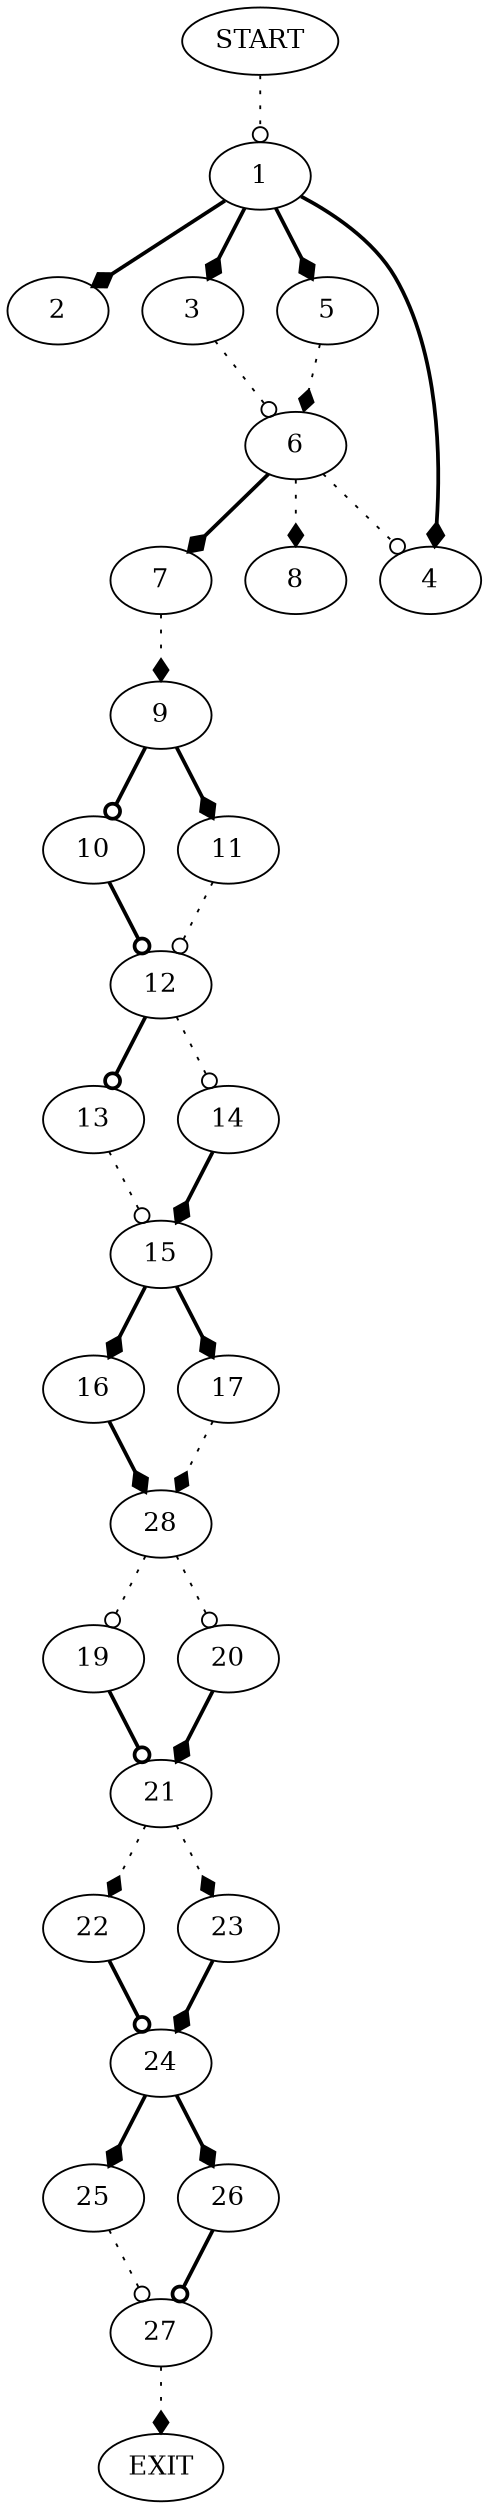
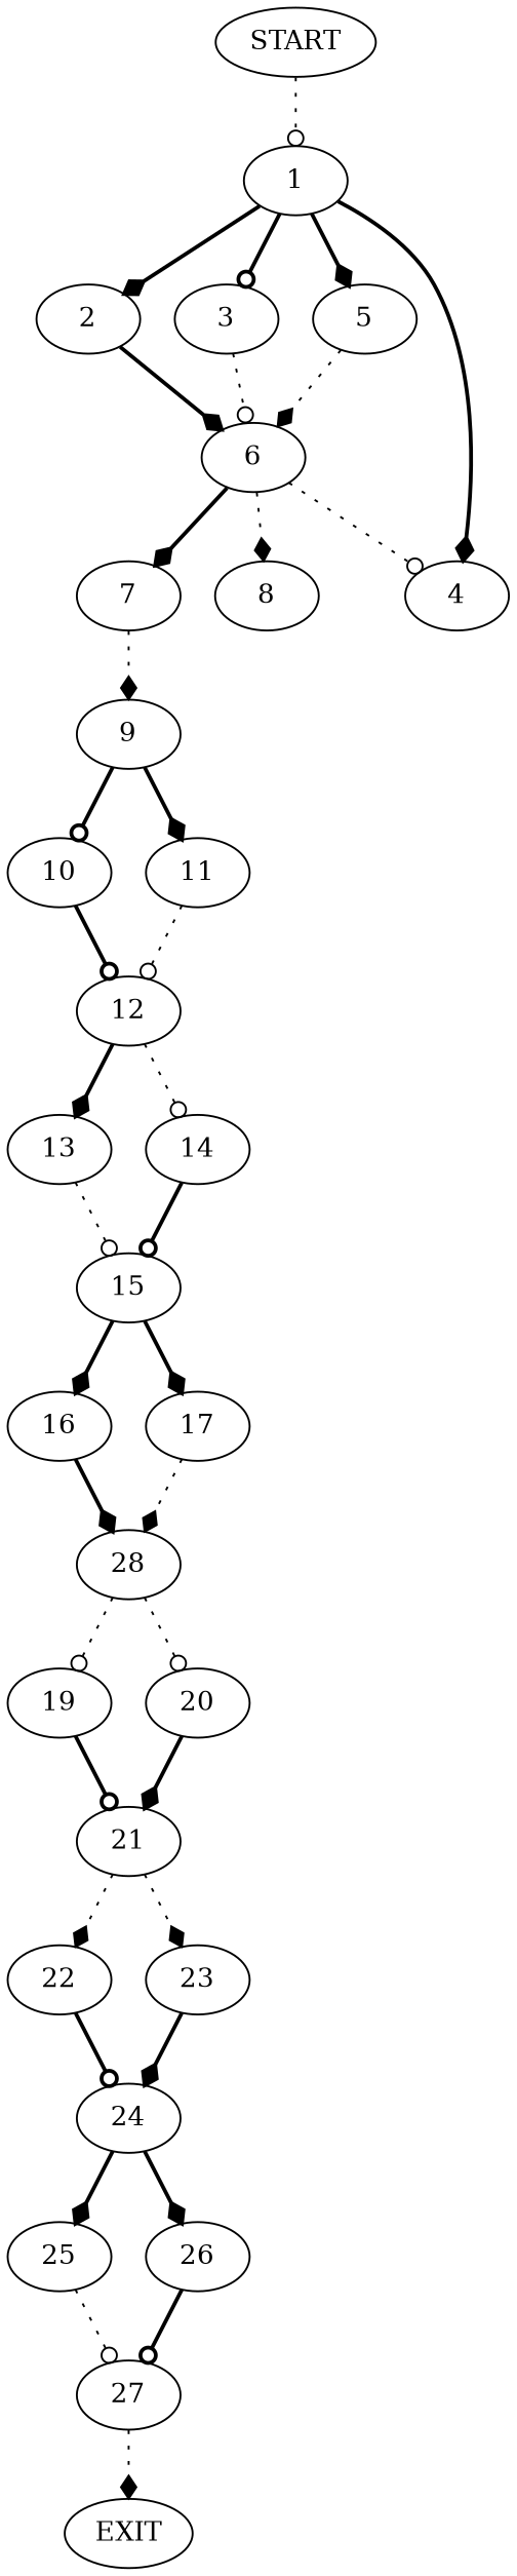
  digraph {
    edge [arrowhead=diamond style=bold]
    n1 [label=START]
    1
    2
    3
    4
    5
    n7 [label=EXIT]
    6
    7
    8
    9
    10
    11
    12
    13
    14
    15
    16
    17
    n20 [label=28]
    19
    20
    21
    22
    23
    24
    25
    26
    27
    n1 -> 1 [arrowhead=odot style=dotted]
    1 -> 2
-   1 -> 3
+   1 -> 3 [arrowhead=odot]
    1 -> 4
    1 -> 5
+   2 -> 6
    3 -> 6 [arrowhead=odot style=dotted]
    5 -> 6 [style=dotted]
    6 -> 4 [arrowhead=odot style=dotted]
    6 -> 7
    6 -> 8 [style=dotted]
    7 -> 9 [style=dotted]
    9 -> 10 [arrowhead=odot]
    9 -> 11
    10 -> 12 [arrowhead=odot]
    11 -> 12 [arrowhead=odot style=dotted]
-   12 -> 13 [arrowhead=odot]
+   12 -> 13
    12 -> 14 [arrowhead=odot style=dotted]
    13 -> 15 [arrowhead=odot style=dotted]
-   14 -> 15
+   14 -> 15 [arrowhead=odot]
    15 -> 16
    15 -> 17
    16 -> n20
    17 -> n20 [style=dotted]
    n20 -> 19 [arrowhead=odot style=dotted]
    n20 -> 20 [arrowhead=odot style=dotted]
    19 -> 21 [arrowhead=odot]
    20 -> 21
    21 -> 22 [style=dotted]
    21 -> 23 [style=dotted]
    22 -> 24 [arrowhead=odot]
    23 -> 24
    24 -> 25
    24 -> 26
    25 -> 27 [arrowhead=odot style=dotted]
    26 -> 27 [arrowhead=odot]
    27 -> n7 [style=dotted]
  }
